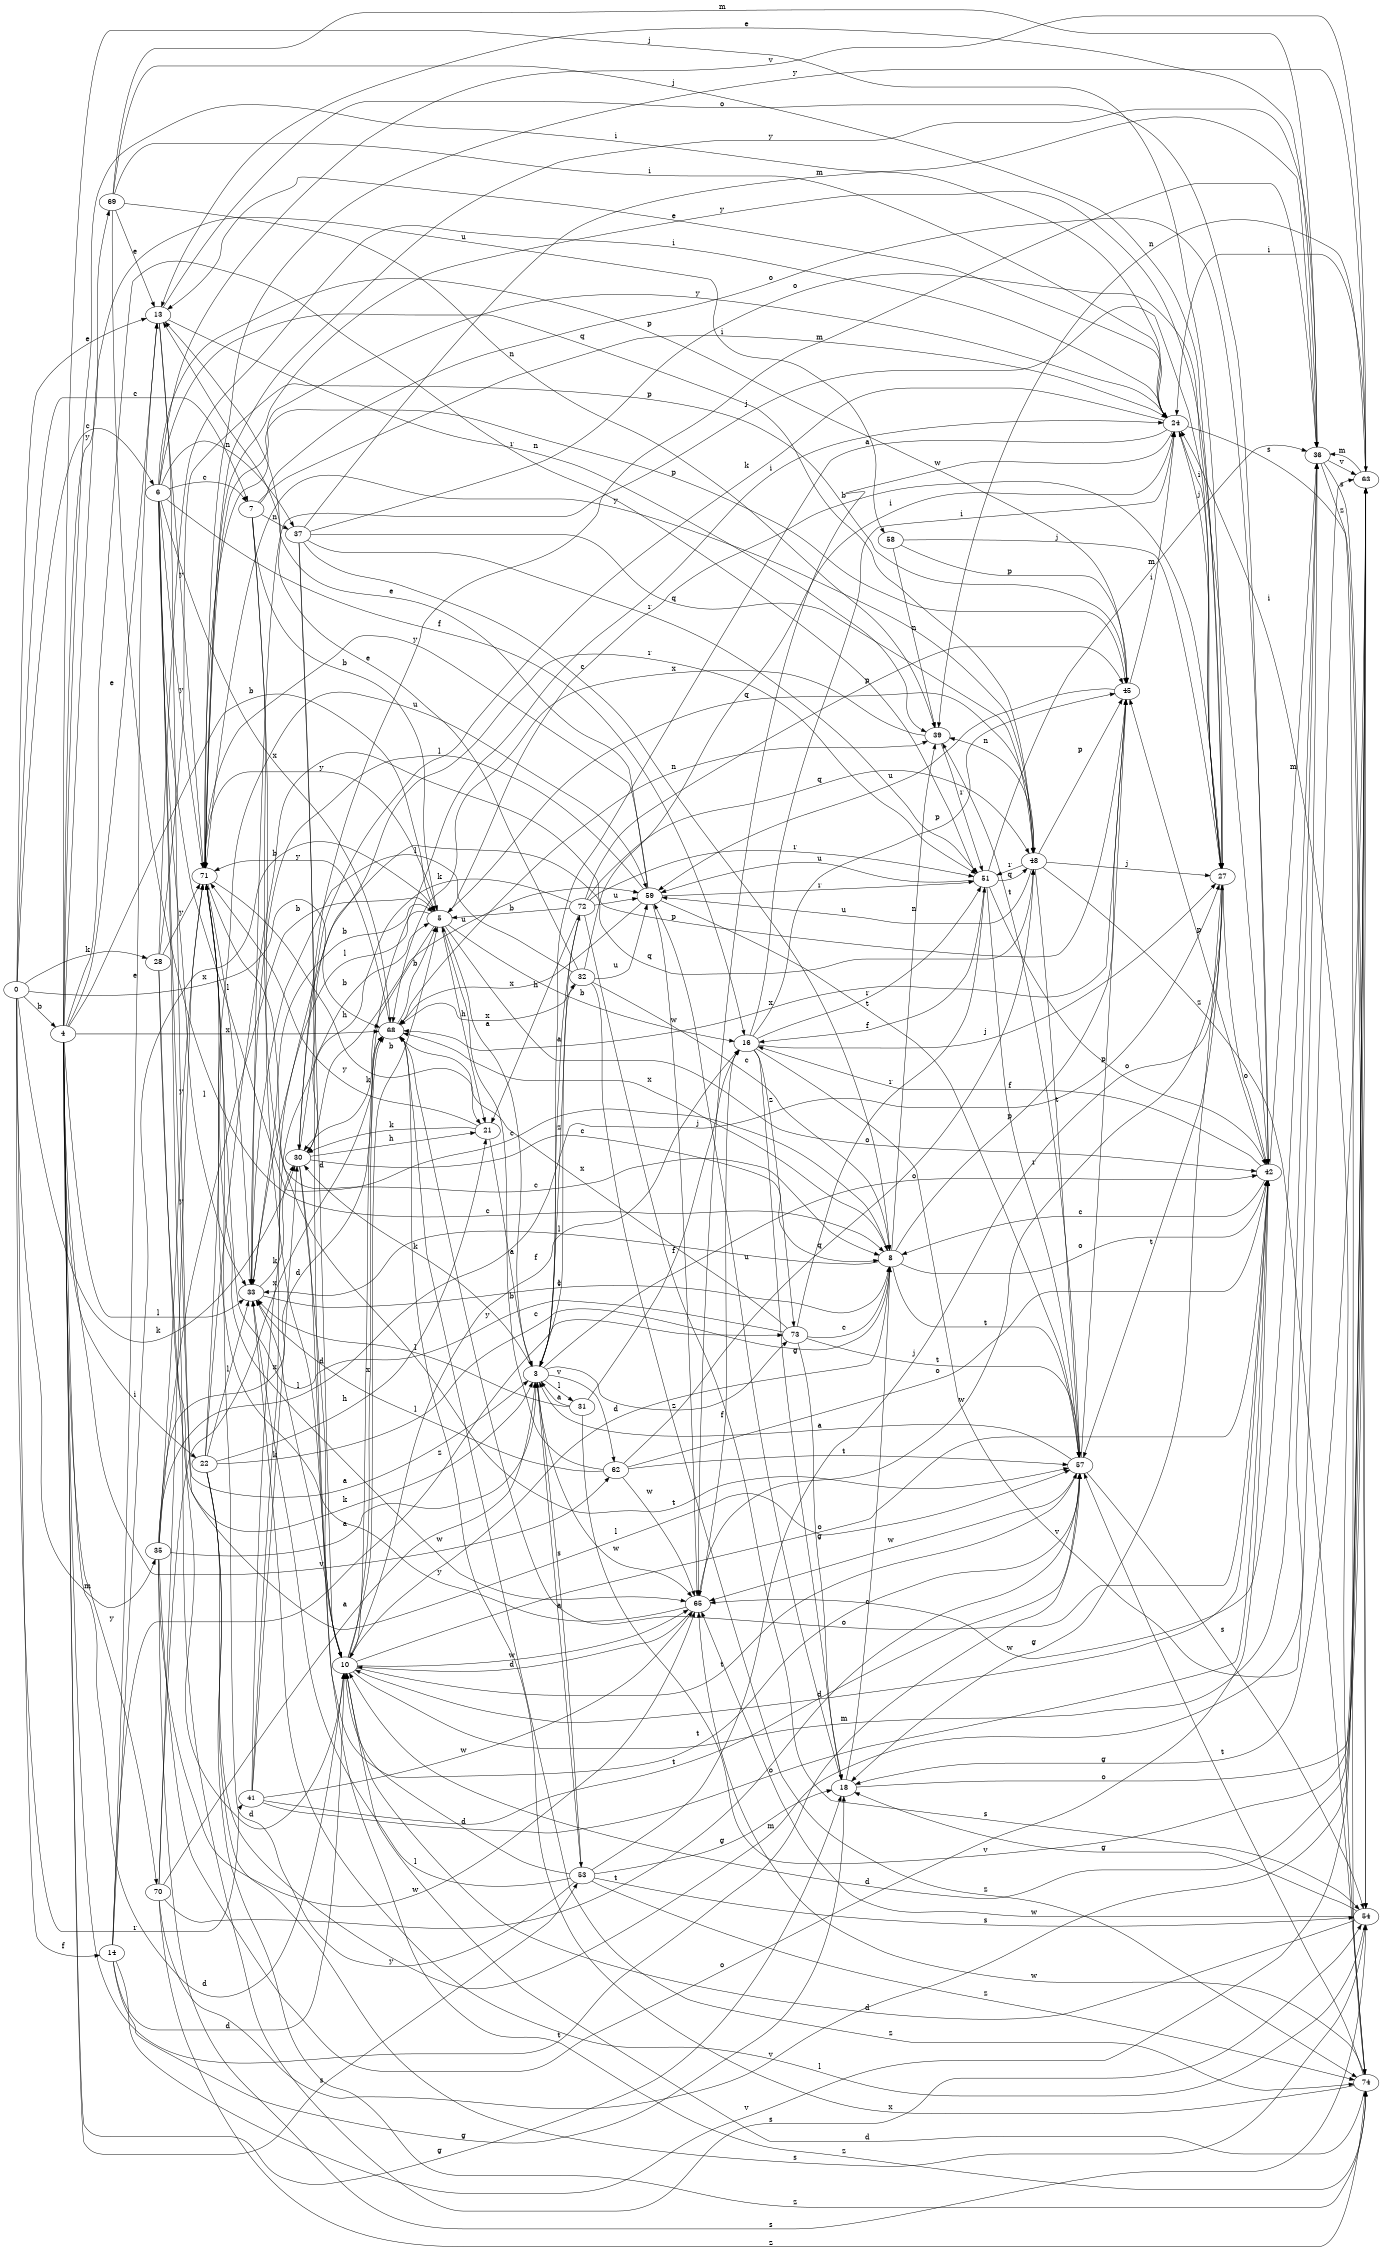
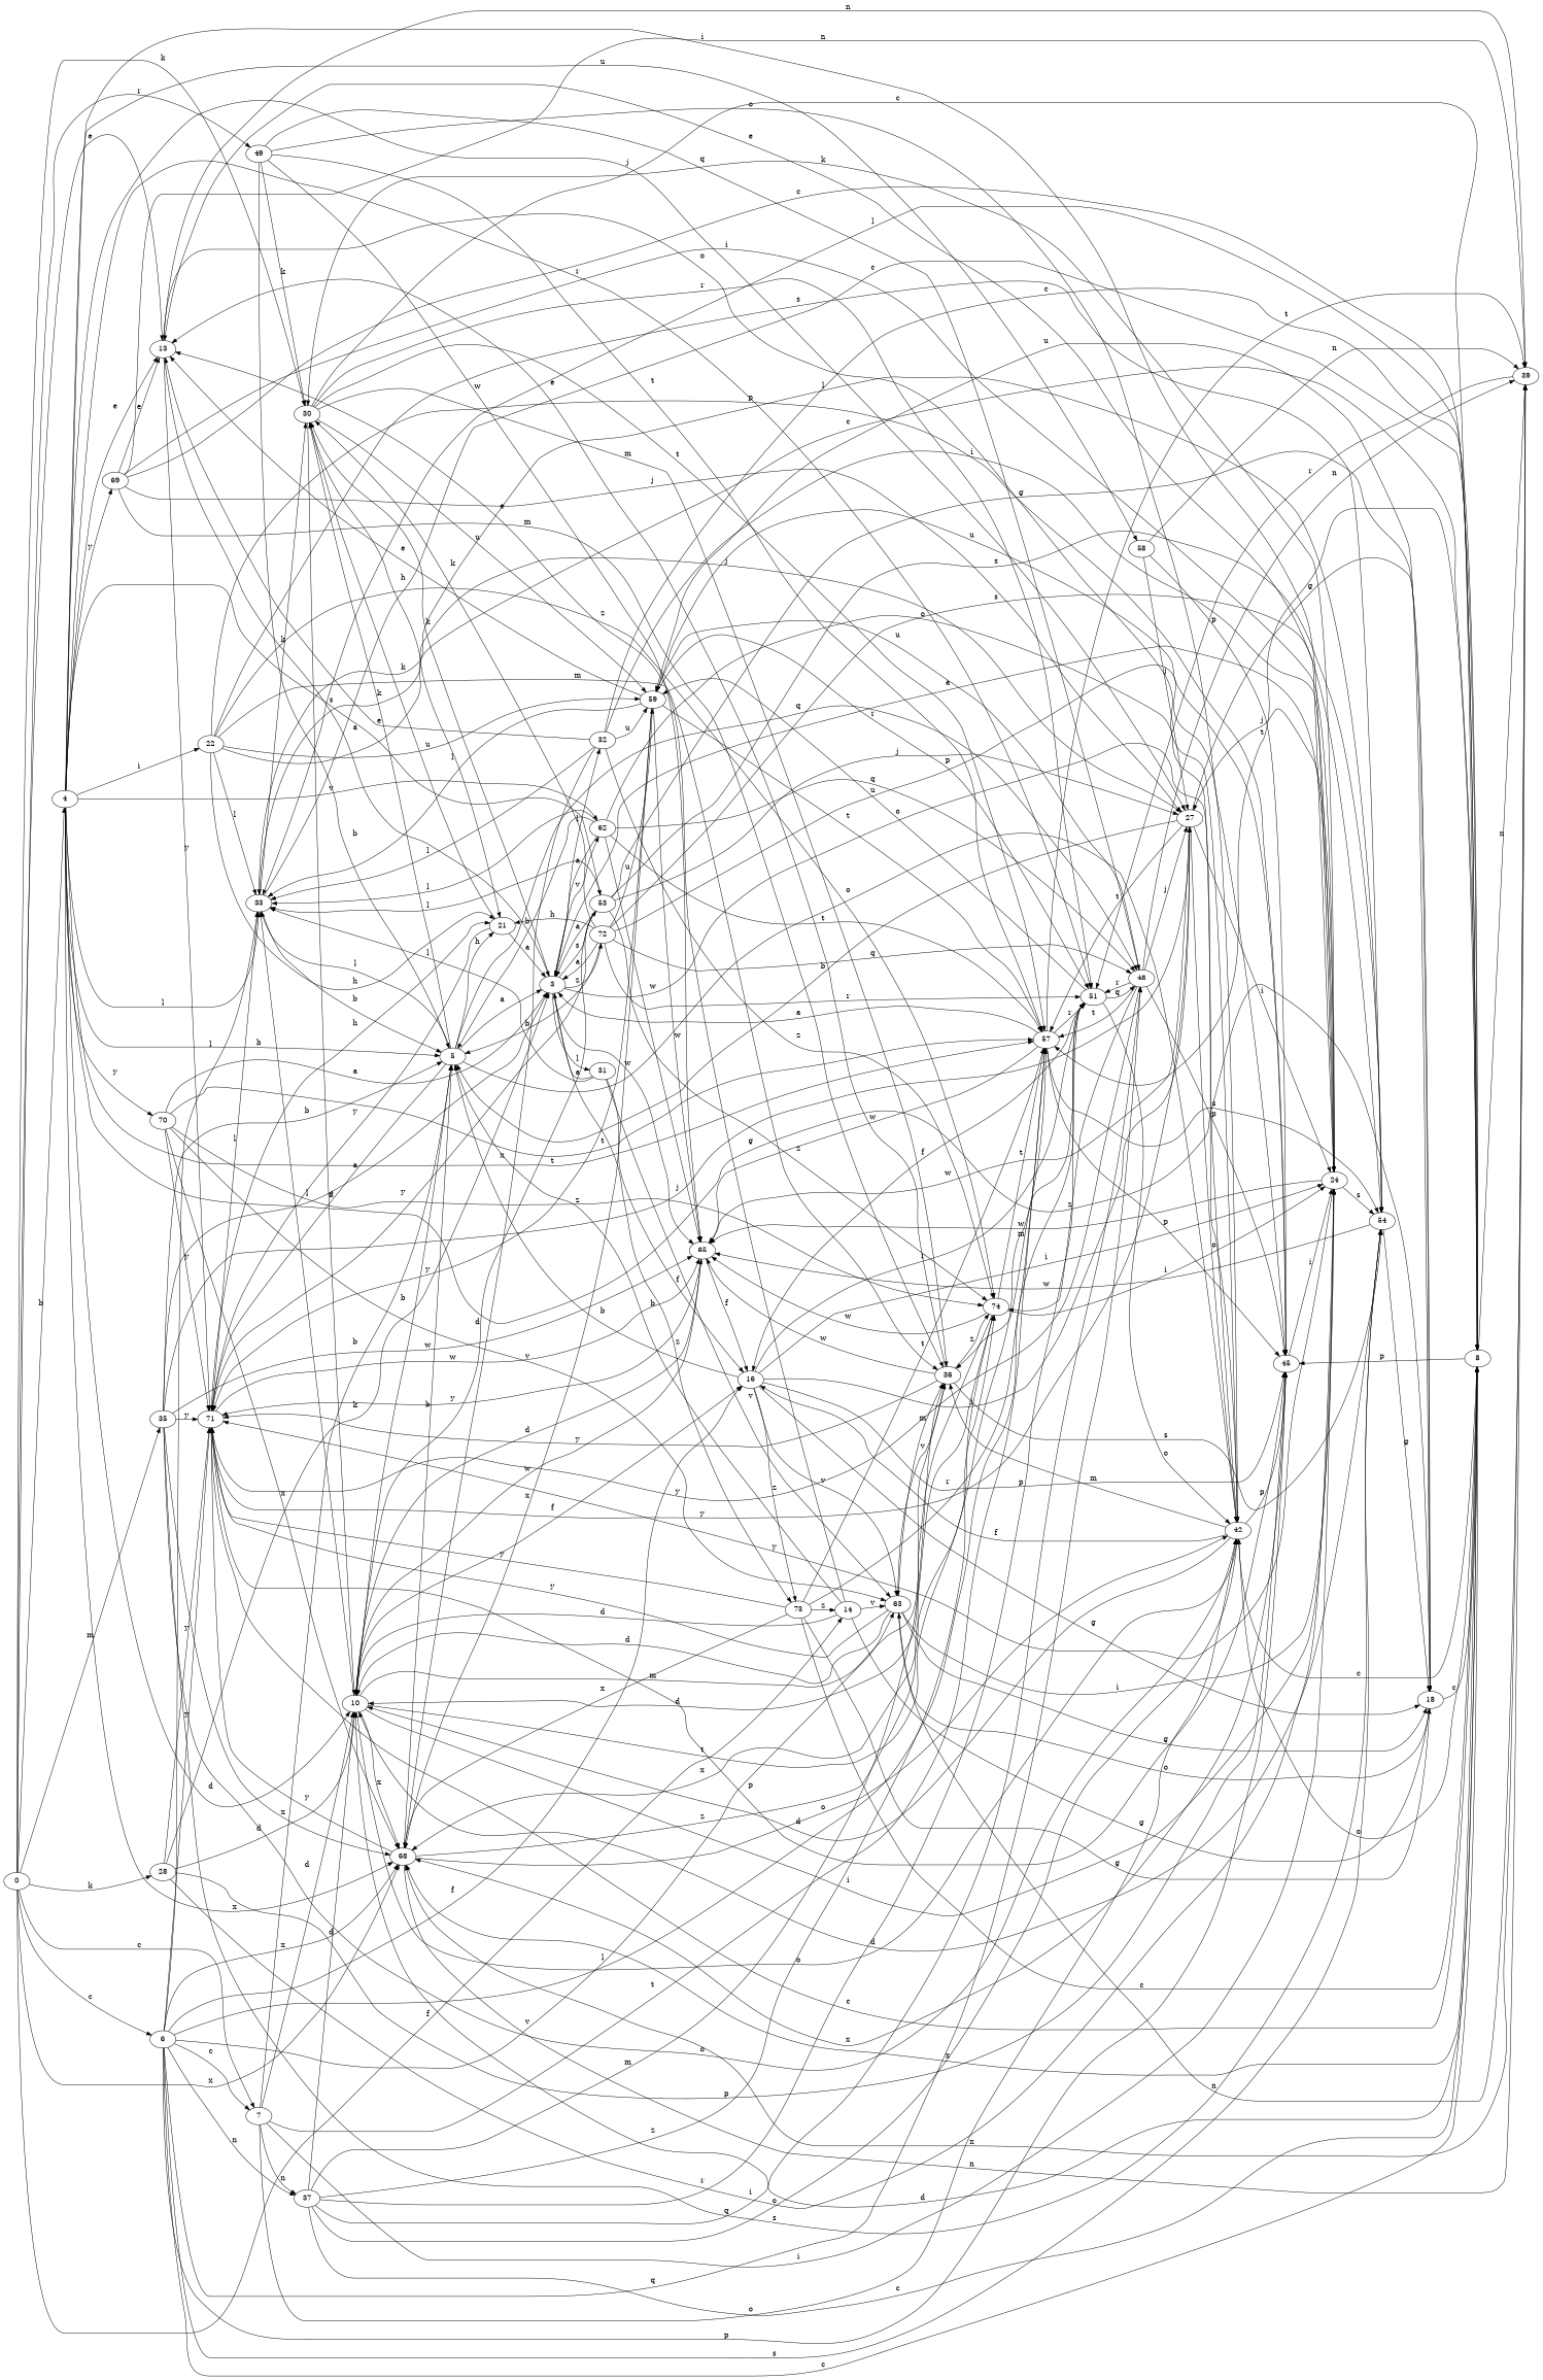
  strict digraph {
    rankdir=LR
    0
    4
    6
    7
    13
    14
    28
    30
    35
-   49 [label=41]
+   49
    68
    53
    62
    5
    10
    18
    22
    24
    27
    33
    51
    57
    58
    69
    70
    48
    71
    8
    16
    37
    45
    54
    63
    42
    3
    39
    73
    21
    36
    59
    65
    74
    31
    32
    72
    0 -> 4 [label=b]
    0 -> 6 [label=c]
    0 -> 7 [label=c]
    0 -> 13 [label=e]
    0 -> 14 [label=f]
    0 -> 28 [label=k]
    0 -> 30 [label=k]
    0 -> 35 [label=m]
    0 -> 49 [label=r]
    0 -> 68 [label=x]
    4 -> 13 [label=e]
    4 -> 68 [label=x]
    4 -> 53 [label=s]
    4 -> 62 [label=v]
    4 -> 5 [label=b]
    4 -> 10 [label=d]
    4 -> 18 [label=g]
    4 -> 22 [label=i]
    4 -> 24 [label=i]
    4 -> 27 [label=j]
    4 -> 33 [label=l]
    4 -> 51 [label=r]
    4 -> 57 [label=t]
    4 -> 58 [label=u]
    4 -> 69 [label=y]
    4 -> 70 [label=y]
    6 -> 7 [label=c]
    6 -> 68 [label=x]
    6 -> 33 [label=l]
    6 -> 57 [label=l]
    6 -> 48 [label=q]
    6 -> 71 [label=y]
    6 -> 8 [label=c]
    6 -> 16 [label=f]
    6 -> 37 [label=n]
    6 -> 45 [label=p]
    6 -> 54 [label=s]
    6 -> 63 [label=v]
    7 -> 5 [label=b]
    7 -> 10 [label=d]
    7 -> 24 [label=i]
    7 -> 57 [label=t]
    7 -> 37 [label=n]
    7 -> 42 [label=o]
    13 -> 71 [label=y]
    13 -> 42 [label=o]
    13 -> 3 [label=a]
    13 -> 39 [label=n]
    14 -> 13 [label=e]
    14 -> 5 [label=b]
    14 -> 10 [label=d]
    14 -> 18 [label=g]
    14 -> 63 [label=v]
-   14 -> 73 [label=z]
+   73 -> 14 [label=z]
    28 -> 10 [label=d]
    28 -> 24 [label=i]
    28 -> 71 [label=y]
    28 -> 45 [label=p]
    28 -> 3 [label=k]
    30 -> 10 [label=d]
    30 -> 51 [label=r]
    30 -> 57 [label=t]
    30 -> 8 [label=c]
    30 -> 21 [label=h]
    30 -> 36 [label=m]
    30 -> 59 [label=u]
    35 -> 68 [label=x]
    35 -> 5 [label=b]
    35 -> 27 [label=j]
    35 -> 71 [label=y]
    35 -> 54 [label=s]
    35 -> 42 [label=o]
    35 -> 3 [label=a]
    35 -> 65 [label=w]
    49 -> 30 [label=k]
    49 -> 5 [label=b]
    49 -> 57 [label=t]
    49 -> 48 [label=q]
    49 -> 42 [label=o]
    49 -> 65 [label=w]
    68 -> 5 [label=b]
    68 -> 71 [label=y]
    68 -> 42 [label=o]
    68 -> 39 [label=n]
    68 -> 74 [label=z]
    53 -> 10 [label=d]
    53 -> 18 [label=g]
    53 -> 27 [label=j]
    53 -> 33 [label=l]
    53 -> 71 [label=y]
    53 -> 54 [label=s]
    53 -> 3 [label=a]
    53 -> 74 [label=z]
    62 -> 5 [label=b]
    62 -> 33 [label=l]
    62 -> 57 [label=t]
    62 -> 48 [label=q]
    62 -> 42 [label=o]
+   62 -> 3 [label=a]
    62 -> 65 [label=w]
    5 -> 30 [label=k]
    5 -> 33 [label=l]
    5 -> 48 [label=q]
    5 -> 71 [label=y]
    5 -> 42 [label=o]
    5 -> 3 [label=a]
    5 -> 21 [label=h]
    10 -> 68 [label=x]
    10 -> 5 [label=b]
    10 -> 24 [label=i]
    10 -> 33 [label=l]
    10 -> 57 [label=t]
    10 -> 16 [label=f]
    10 -> 42 [label=o]
    10 -> 36 [label=m]
    10 -> 65 [label=w]
    18 -> 8 [label=c]
    18 -> 63 [label=o]
    18 -> 59 [label=u]
    22 -> 33 [label=l]
    22 -> 8 [label=c]
    22 -> 45 [label=p]
    22 -> 54 [label=s]
    22 -> 21 [label=h]
    22 -> 36 [label=m]
    22 -> 59 [label=u]
    22 -> 74 [label=z]
    24 -> 13 [label=e]
    24 -> 30 [label=k]
    24 -> 27 [label=j]
    24 -> 71 [label=y]
    24 -> 54 [label=s]
    24 -> 3 [label=a]
    24 -> 65 [label=w]
    27 -> 5 [label=b]
    27 -> 18 [label=g]
    27 -> 24 [label=i]
    27 -> 57 [label=t]
    27 -> 71 [label=y]
    27 -> 42 [label=o]
    27 -> 65 [label=w]
    33 -> 30 [label=k]
    33 -> 5 [label=b]
    33 -> 27 [label=j]
    33 -> 8 [label=c]
    51 -> 48 [label=q]
    51 -> 16 [label=f]
    51 -> 42 [label=o]
    51 -> 36 [label=m]
    51 -> 59 [label=u]
-   51 -> 57 [label=r]
+   57 -> 51 [label=r]
    57 -> 45 [label=p]
    57 -> 54 [label=s]
    57 -> 3 [label=a]
    57 -> 39 [label=t]
    57 -> 65 [label=w]
    58 -> 27 [label=j]
    58 -> 45 [label=p]
    58 -> 39 [label=n]
    69 -> 13 [label=e]
    69 -> 24 [label=i]
    69 -> 27 [label=j]
    69 -> 8 [label=c]
    69 -> 39 [label=n]
    69 -> 36 [label=m]
    70 -> 68 [label=x]
    70 -> 57 [label=t]
    70 -> 71 [label=y]
    70 -> 63 [label=v]
    70 -> 3 [label=a]
    70 -> 74 [label=z]
    48 -> 27 [label=j]
    48 -> 51 [label=r]
    48 -> 57 [label=t]
    48 -> 71 [label=y]
    48 -> 45 [label=p]
    48 -> 39 [label=n]
    48 -> 59 [label=u]
    48 -> 74 [label=z]
    71 -> 33 [label=l]
    71 -> 8 [label=c]
    71 -> 45 [label=p]
    71 -> 21 [label=h]
    71 -> 65 [label=w]
    8 -> 68 [label=x]
    8 -> 10 [label=d]
    8 -> 33 [label=l]
    8 -> 57 [label=t]
    8 -> 45 [label=p]
    8 -> 42 [label=o]
    8 -> 39 [label=n]
-   5 -> 16 [label=b]
+   16 -> 5 [label=b]
    16 -> 18 [label=g]
    16 -> 24 [label=i]
    16 -> 27 [label=j]
    16 -> 51 [label=r]
    16 -> 45 [label=p]
    16 -> 63 [label=v]
    16 -> 73 [label=z]
    37 -> 10 [label=d]
    37 -> 51 [label=r]
    37 -> 48 [label=q]
    37 -> 8 [label=c]
    37 -> 42 [label=o]
    37 -> 36 [label=m]
    37 -> 74 [label=z]
    45 -> 68 [label=x]
    45 -> 24 [label=i]
    45 -> 59 [label=u]
    54 -> 10 [label=d]
    54 -> 18 [label=g]
    54 -> 33 [label=l]
    54 -> 65 [label=w]
    63 -> 10 [label=d]
    63 -> 18 [label=g]
    63 -> 24 [label=i]
    63 -> 71 [label=y]
    63 -> 39 [label=n]
    63 -> 36 [label=m]
    42 -> 10 [label=d]
    42 -> 8 [label=c]
    42 -> 16 [label=f]
    42 -> 45 [label=p]
    42 -> 36 [label=m]
    3 -> 30 [label=k]
    3 -> 53 [label=s]
    3 -> 62 [label=v]
    3 -> 42 [label=o]
    3 -> 73 [label=z]
    3 -> 65 [label=w]
    3 -> 31 [label=l]
    3 -> 32 [label=l]
    3 -> 72 [label=z]
    39 -> 68 [label=x]
    39 -> 51 [label=r]
    73 -> 68 [label=x]
    73 -> 18 [label=g]
    73 -> 51 [label=r]
    73 -> 57 [label=t]
    73 -> 71 [label=y]
    73 -> 8 [label=c]
    21 -> 30 [label=k]
    21 -> 71 [label=y]
    21 -> 3 [label=a]
    36 -> 13 [label=e]
    36 -> 71 [label=y]
    36 -> 54 [label=s]
    36 -> 63 [label=v]
    36 -> 65 [label=w]
    36 -> 74 [label=z]
    59 -> 13 [label=e]
    59 -> 68 [label=x]
    59 -> 33 [label=l]
    59 -> 51 [label=r]
    59 -> 57 [label=t]
    59 -> 71 [label=y]
    59 -> 65 [label=w]
    65 -> 10 [label=d]
    65 -> 71 [label=y]
    65 -> 16 [label=f]
    74 -> 68 [label=x]
    74 -> 10 [label=d]
    74 -> 24 [label=i]
    74 -> 57 [label=t]
    74 -> 65 [label=w]
    31 -> 33 [label=l]
    31 -> 16 [label=f]
    31 -> 63 [label=v]
    31 -> 3 [label=a]
    32 -> 13 [label=e]
    32 -> 68 [label=x]
    32 -> 24 [label=i]
    32 -> 33 [label=l]
    32 -> 8 [label=c]
    32 -> 59 [label=u]
    32 -> 74 [label=z]
    72 -> 30 [label=k]
    72 -> 5 [label=b]
    72 -> 51 [label=r]
    72 -> 48 [label=q]
    72 -> 45 [label=p]
    72 -> 54 [label=s]
    72 -> 3 [label=a]
    72 -> 21 [label=h]
    72 -> 59 [label=u]
  }
